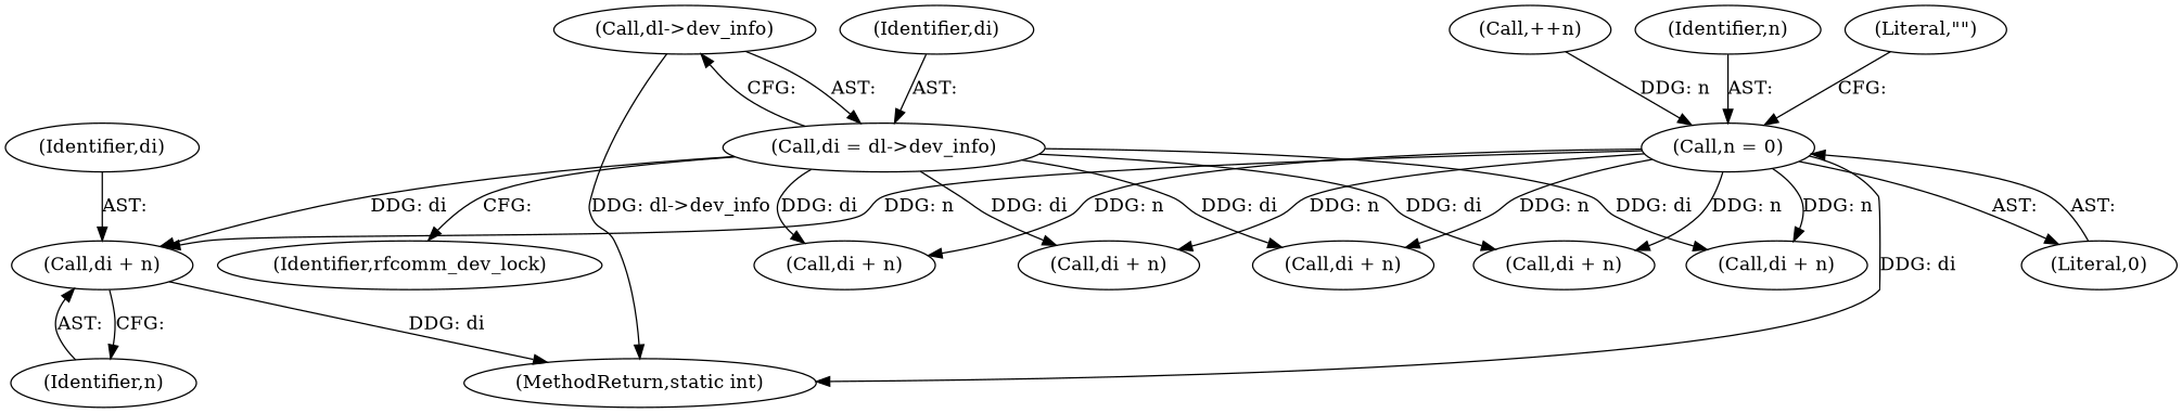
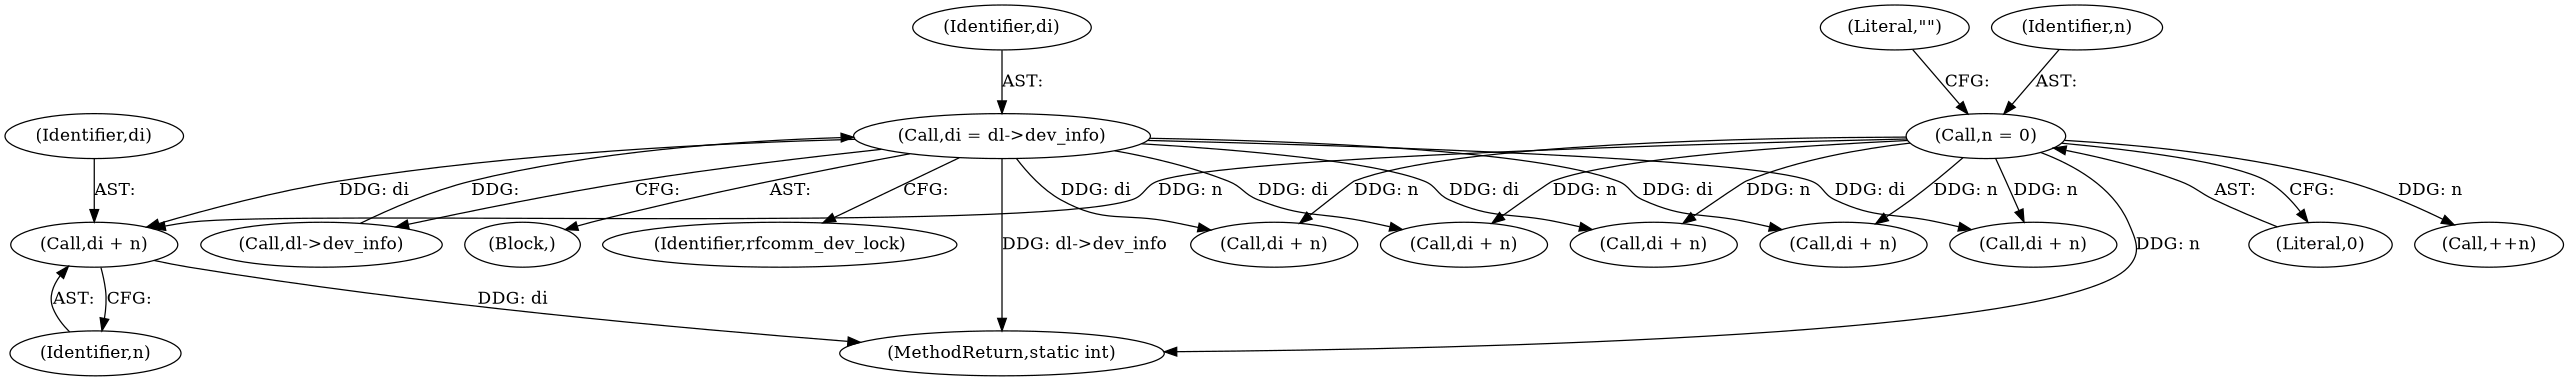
  digraph {
    n1 [label="(Call,di + n)"]
    n2 [label="(Identifier,n)"]
    n3 [label="(MethodReturn,static int)"]
    n4 [label="(Call,di = dl->dev_info)"]
    n5 [label="(Call,di + n)"]
    n6 [label="(Call,dl->dev_info)"]
    n7 [label="(Call,di + n)"]
+   n8 [label="(Block,)"]
    n9 [label="(Call,di + n)"]
    n10 [label="(Call,di + n)"]
    n11 [label="(Call,di + n)"]
    n12 [label="(Identifier,rfcomm_dev_lock)"]
    n13 [label="(Call,n = 0)"]
    n14 [label="(Literal,0)"]
    n15 [label="(Call,++n)"]
    n16 [label="(Identifier,n)"]
    n17 [label="(Literal,\"\")"]
    n18 [label="(Identifier,di)"]
    n19 [label="(Identifier,di)"]
    n1 -> n2 [label="CFG: "]
    n1 -> n3 [label="DDG: di"]
    n2 -> n1 [label="AST: "]
    n4 -> n1 [label="DDG: di"]
-   n6 -> n3 [label="DDG: dl->dev_info"]
+   n4 -> n3 [label="DDG: dl->dev_info"]
    n4 -> n5 [label="DDG: di"]
    n4 -> n6 [label="CFG: "]
    n4 -> n7 [label="DDG: di"]
+   n4 -> n8 [label="AST: "]
    n4 -> n9 [label="DDG: di"]
    n4 -> n10 [label="DDG: di"]
    n4 -> n11 [label="DDG: di"]
    n4 -> n12 [label="CFG: "]
-   n6 -> n4 [label="AST: "]
+   n6 -> n4 [label="DDG: "]
    n13 -> n1 [label="DDG: n"]
-   n13 -> n3 [label="DDG: di"]
+   n13 -> n3 [label="DDG: n"]
    n13 -> n5 [label="DDG: n"]
    n13 -> n7 [label="DDG: n"]
    n13 -> n9 [label="DDG: n"]
    n13 -> n10 [label="DDG: n"]
    n13 -> n11 [label="DDG: n"]
-   n13 -> n14 [label="AST: "]
-   n15 -> n13 [label="DDG: n"]
+   n13 -> n14 [label="CFG: "]
+   n13 -> n15 [label="DDG: n"]
    n14 -> n13 [label="AST: "]
    n16 -> n13 [label="AST: "]
    n17 -> n13 [label="CFG: "]
    n18 -> n4 [label="AST: "]
    n19 -> n1 [label="AST: "]
  }
